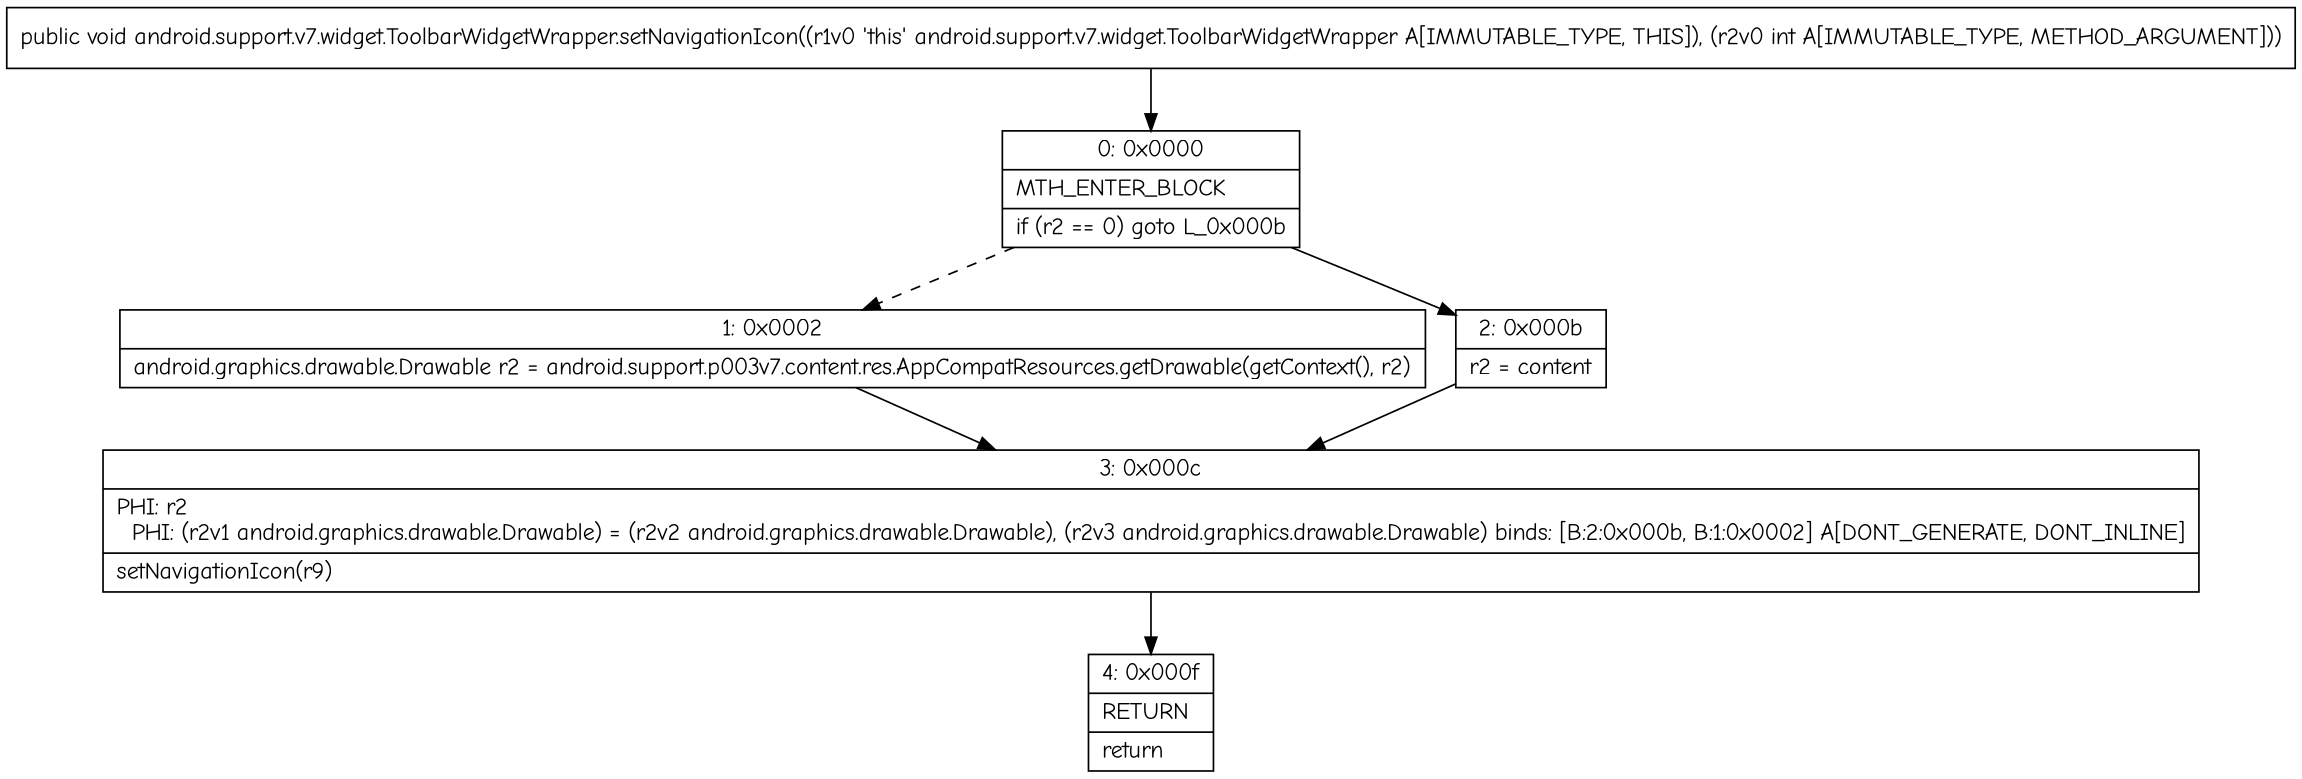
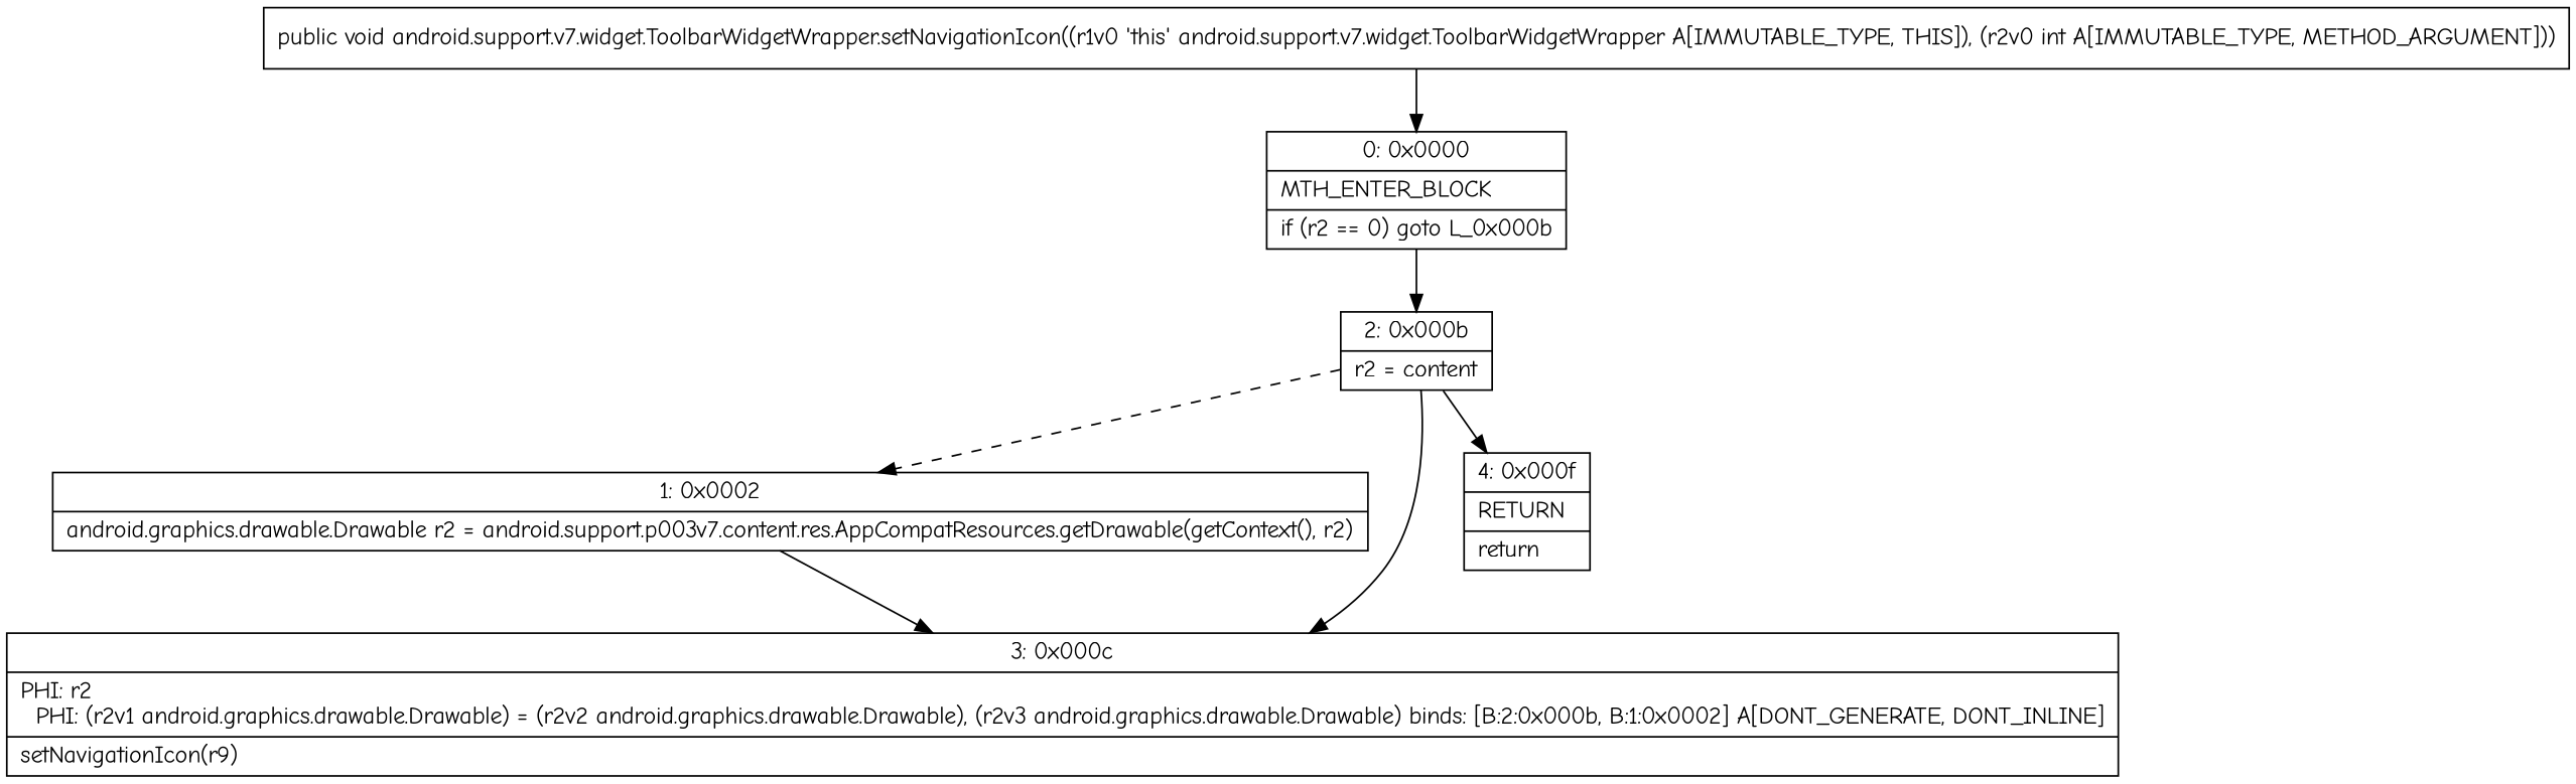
  digraph {
    fontname="Comic Neue"
    node [fontname="Comic Neue" shape=record]
    edge [fontname="Comic Neue"]
    n1 [label="{0\:\ 0x0000|MTH_ENTER_BLOCK\l|if (r2 == 0) goto L_0x000b\l}"]
    n2 [label="{1\:\ 0x0002|android.graphics.drawable.Drawable r2 = android.support.p003v7.content.res.AppCompatResources.getDrawable(getContext(), r2)\l}"]
    n3 [label="{2\:\ 0x000b|r2 = content\l}"]
    n4 [label="{3\:\ 0x000c|PHI: r2 \l  PHI: (r2v1 android.graphics.drawable.Drawable) = (r2v2 android.graphics.drawable.Drawable), (r2v3 android.graphics.drawable.Drawable) binds: [B:2:0x000b, B:1:0x0002] A[DONT_GENERATE, DONT_INLINE]\l|setNavigationIcon(r9)\l}"]
    n5 [label="{4\:\ 0x000f|RETURN\l|return\l}"]
    n6 [label="{public void android.support.v7.widget.ToolbarWidgetWrapper.setNavigationIcon((r1v0 'this' android.support.v7.widget.ToolbarWidgetWrapper A[IMMUTABLE_TYPE, THIS]), (r2v0 int A[IMMUTABLE_TYPE, METHOD_ARGUMENT])) }"]
-   n1 -> n2 [style=dashed]
+   n3 -> n2 [style=dashed]
    n1 -> n3
    n2 -> n4
    n3 -> n4
-   n4 -> n5
+   n3 -> n5
    n6 -> n1
  }
